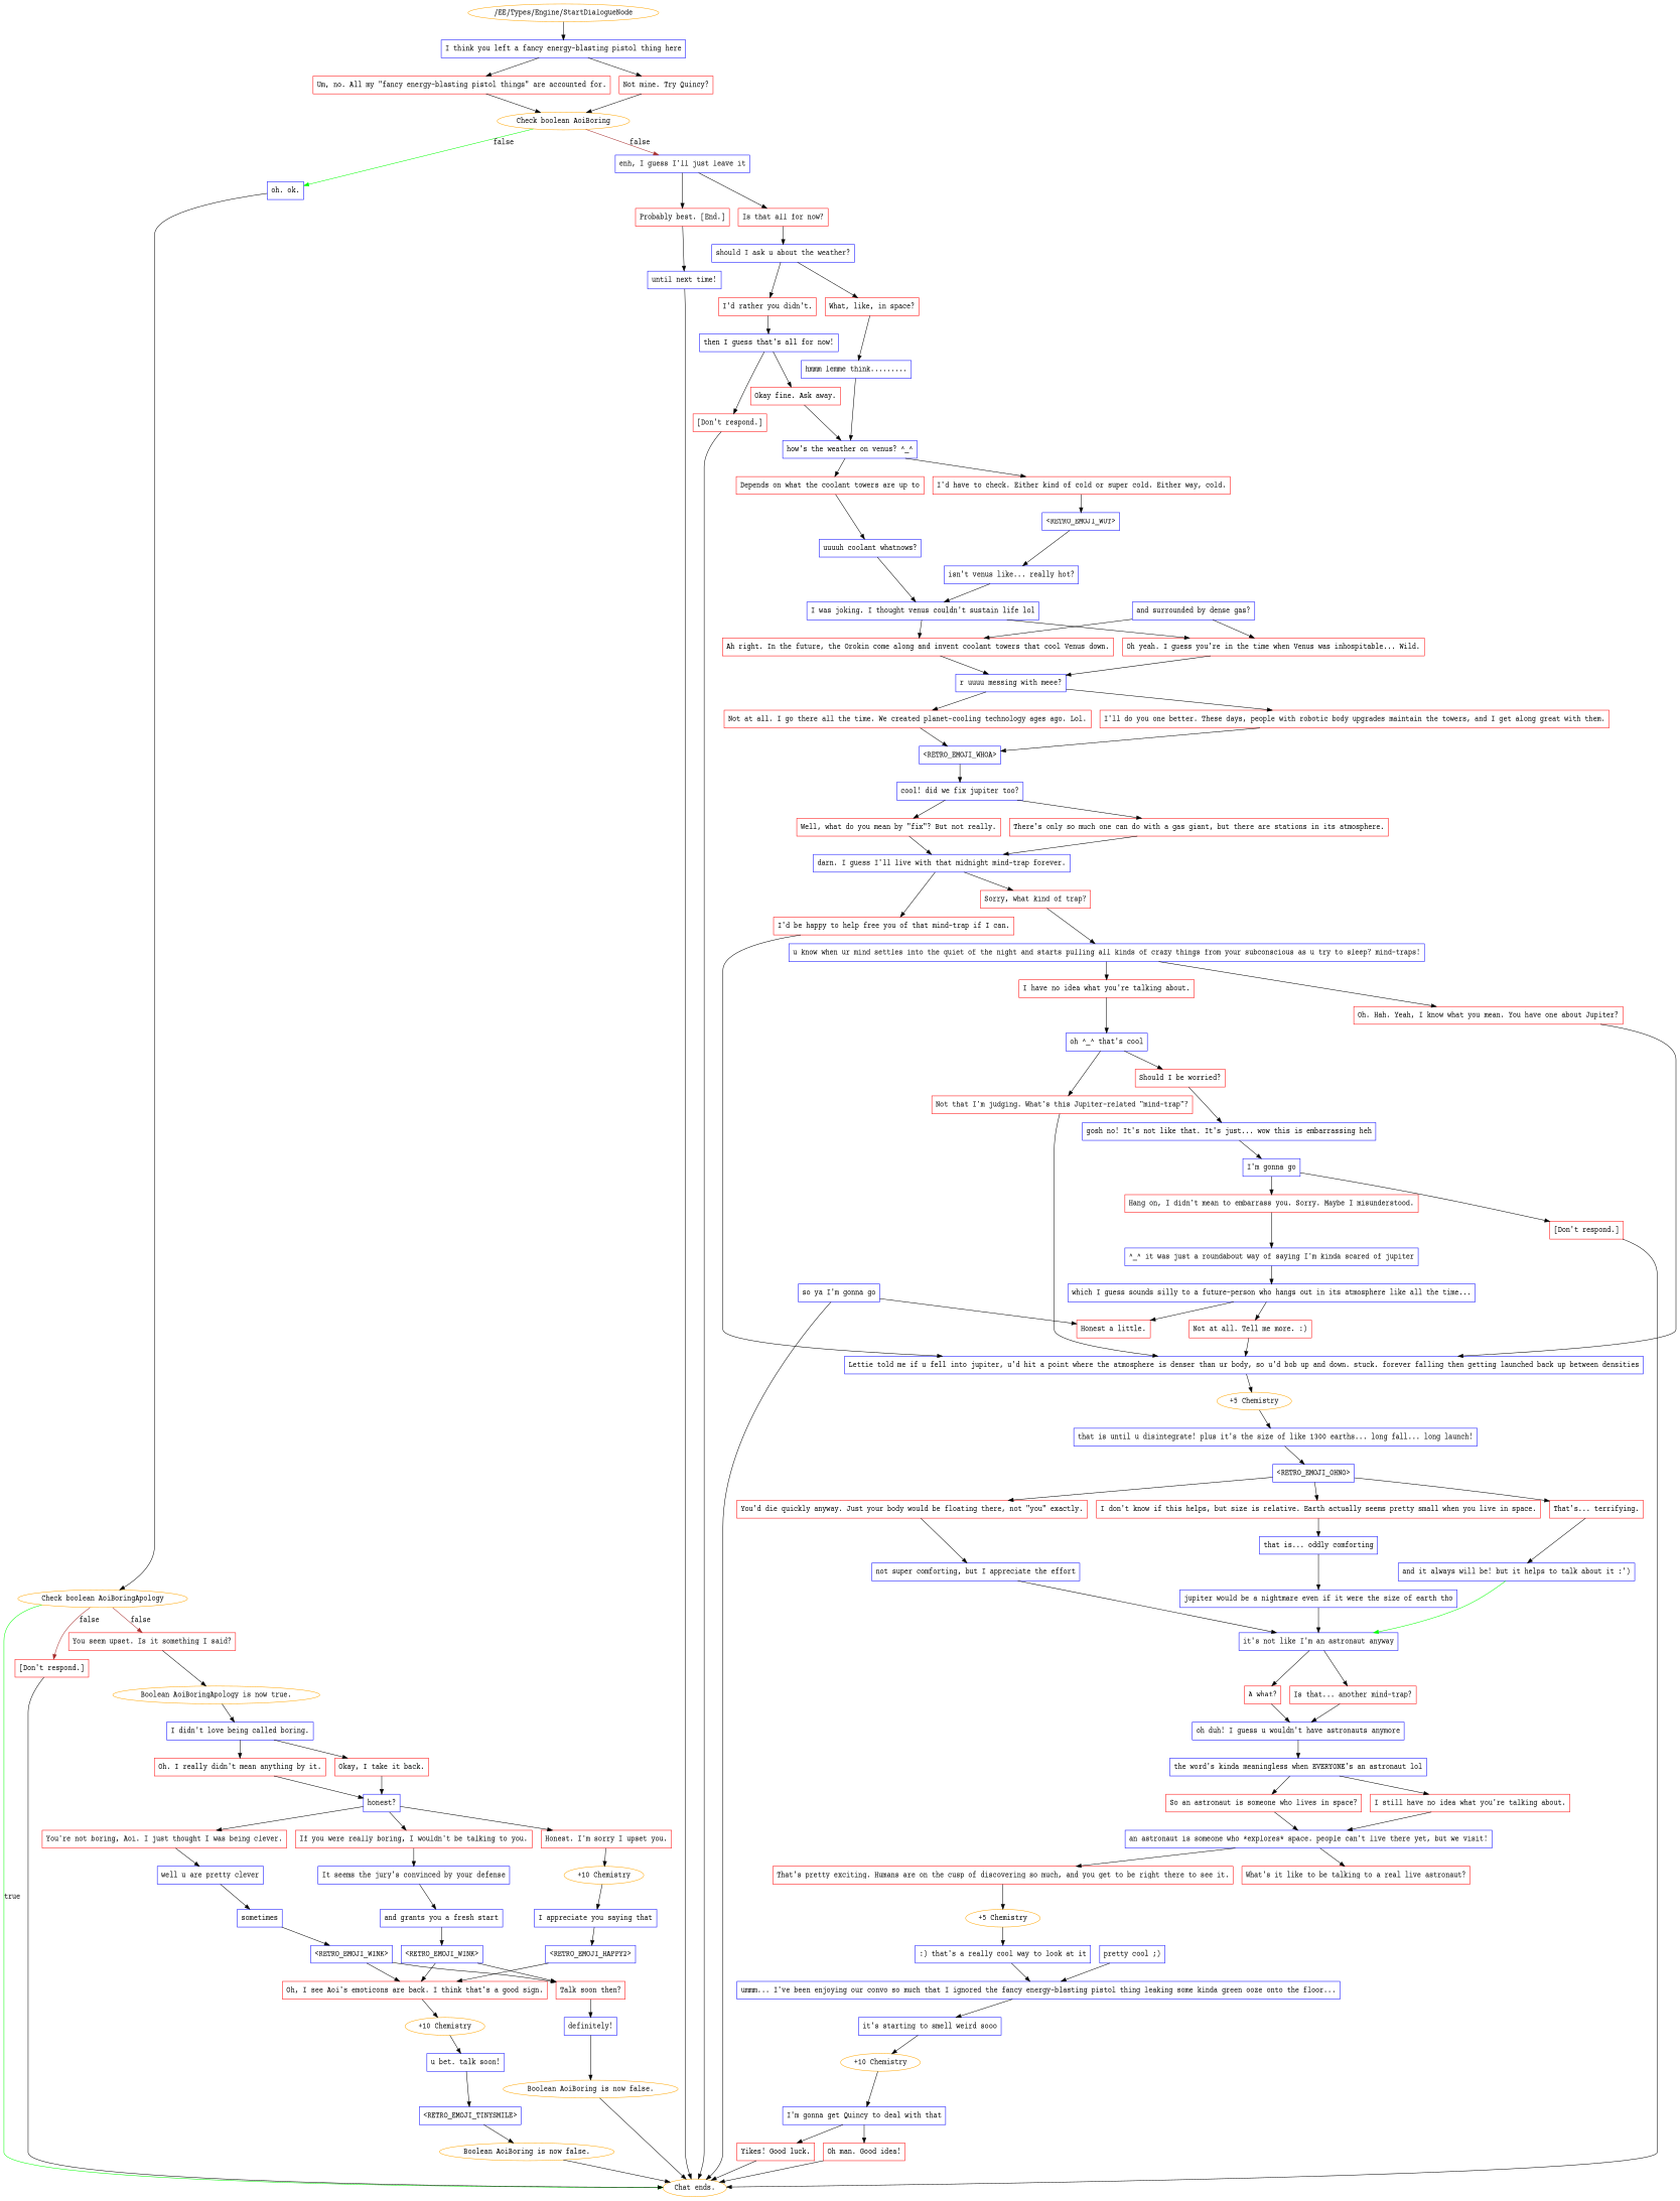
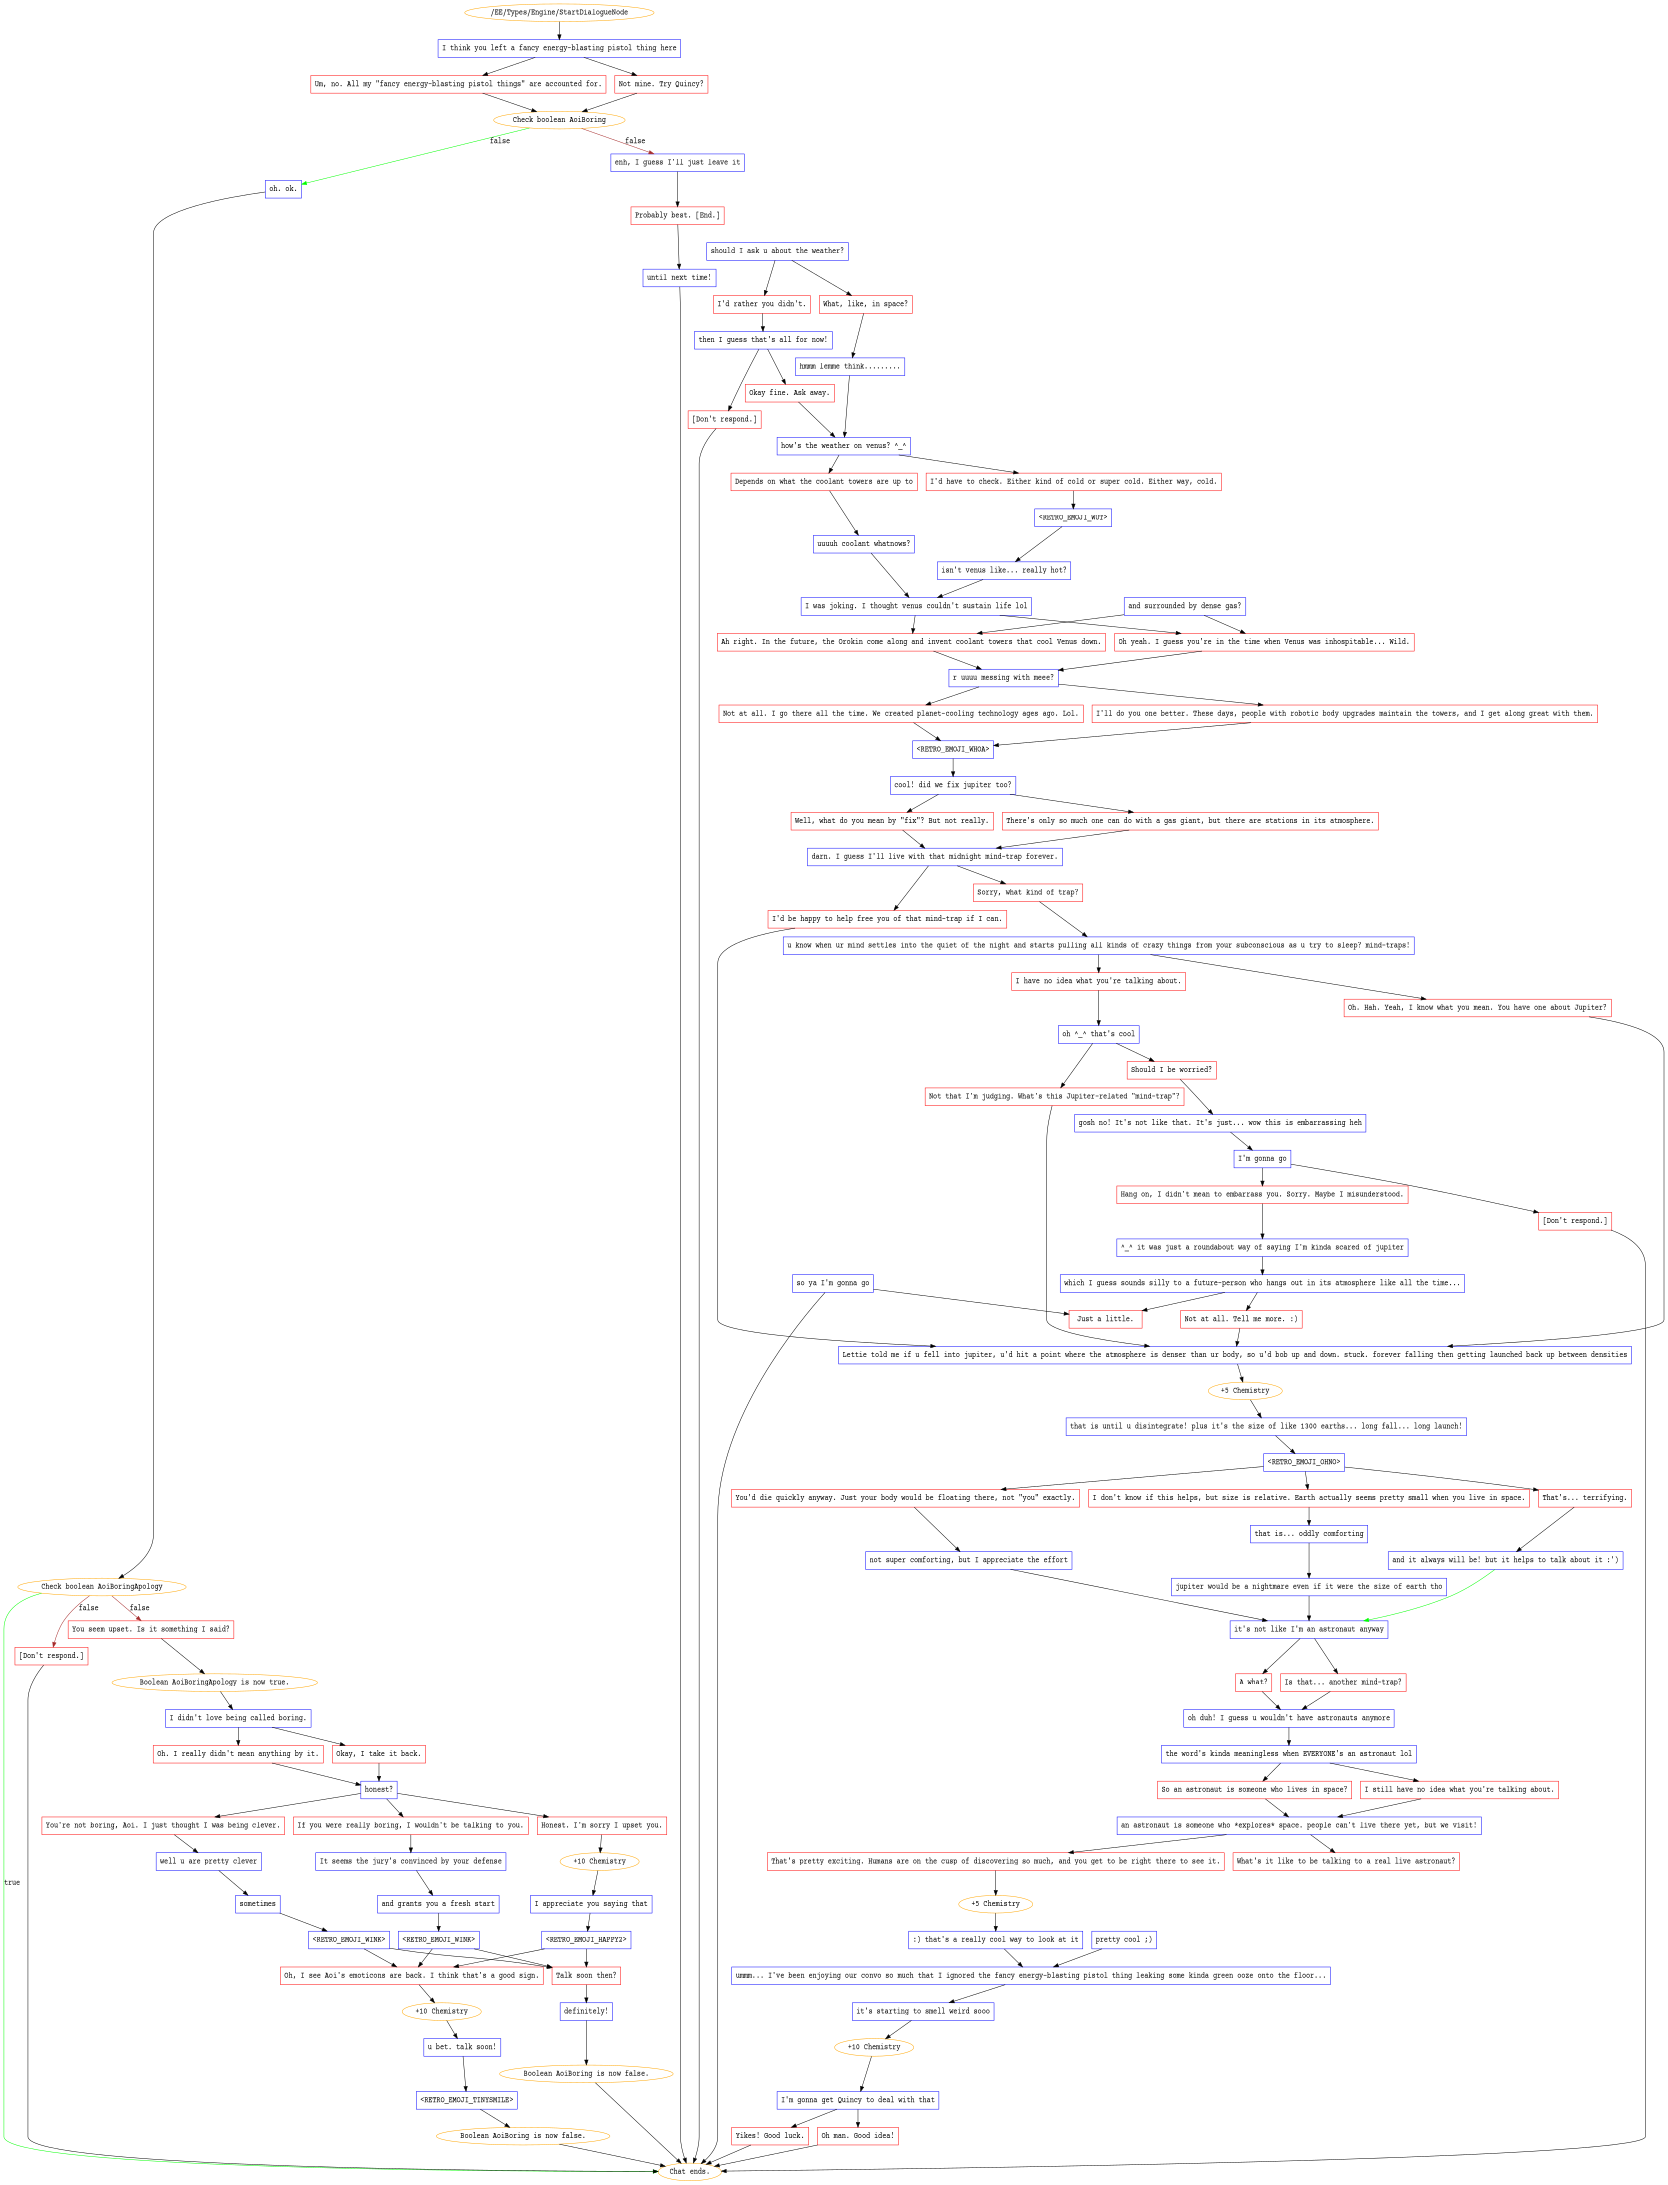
  digraph {
    fontname="Courier Prime"
    node [color=blue fontname="Courier Prime" shape=box]
    edge [fontname="Courier Prime"]
    n1 [color=orange label="/EE/Types/Engine/StartDialogueNode" shape=""]
    n2 [label="I think you left a fancy energy-blasting pistol thing here"]
    n3 [color=red label="Um, no. All my \"fancy energy-blasting pistol things\" are accounted for."]
    n4 [color=red label="Not mine. Try Quincy?"]
    n5 [color=orange label="Check boolean AoiBoring" shape=""]
    n6 [label="oh. ok."]
    n7 [label="enh, I guess I'll just leave it"]
    n8 [color=orange label="Check boolean AoiBoringApology" shape=""]
-   n9 [color=red label="Is that all for now?"]
    n10 [color=red label="Probably best. [End.]"]
    "Chat ends." [color=orange shape=""]
    n12 [color=red label="You seem upset. Is it something I said?"]
    n13 [color=red label="[Don't respond.]"]
    n14 [label="should I ask u about the weather?"]
    n15 [label="until next time!"]
    n16 [color=orange label="Boolean AoiBoringApology is now true." shape=""]
    n17 [color=red label="What, like, in space?"]
    n18 [color=red label="I'd rather you didn't."]
    n19 [label="I didn't love being called boring."]
    n20 [label="hmmm lemme think........."]
    n21 [label="then I guess that's all for now!"]
    n22 [color=red label="Oh. I really didn't mean anything by it."]
    n23 [color=red label="Okay, I take it back."]
    n24 [label="how's the weather on venus? ^_^"]
    n25 [color=red label="Okay fine. Ask away."]
    n26 [color=red label="[Don't respond.]"]
    n27 [label="honest?"]
    n28 [color=red label="Depends on what the coolant towers are up to"]
    n29 [color=red label="I'd have to check. Either kind of cold or super cold. Either way, cold."]
    n30 [color=red label="Honest. I'm sorry I upset you."]
    n31 [color=red label="You're not boring, Aoi. I just thought I was being clever."]
    n32 [color=red label="If you were really boring, I wouldn't be talking to you."]
    n33 [label="uuuuh coolant whatnows?"]
    n34 [label="<RETRO_EMOJI_WUT>"]
    n35 [color=orange label="+10 Chemistry" shape=""]
    n36 [label="well u are pretty clever"]
    n37 [label="It seems the jury's convinced by your defense"]
    n38 [label="I was joking. I thought venus couldn't sustain life lol"]
    n39 [label="isn't venus like... really hot?"]
    n40 [label="I appreciate you saying that"]
    n41 [label=sometimes]
    n42 [label="and grants you a fresh start"]
    n43 [color=red label="Oh yeah. I guess you're in the time when Venus was inhospitable... Wild."]
    n44 [color=red label="Ah right. In the future, the Orokin come along and invent coolant towers that cool Venus down."]
    n45 [label="<RETRO_EMOJI_HAPPY2>"]
    n46 [label="<RETRO_EMOJI_WINK>"]
    n47 [label="<RETRO_EMOJI_WINK>"]
    n48 [label="r uuuu messing with meee?"]
    n49 [label="and surrounded by dense gas?"]
    n50 [color=red label="Talk soon then?"]
    n51 [color=red label="Oh, I see Aoi's emoticons are back. I think that's a good sign."]
    n52 [color=red label="I'll do you one better. These days, people with robotic body upgrades maintain the towers, and I get along great with them."]
    n53 [color=red label="Not at all. I go there all the time. We created planet-cooling technology ages ago. Lol."]
    n54 [label="definitely!"]
    n55 [color=orange label="+10 Chemistry" shape=""]
    n56 [label="<RETRO_EMOJI_WHOA>"]
    n57 [color=orange label="Boolean AoiBoring is now false." shape=""]
    n58 [label="u bet. talk soon!"]
    n59 [label="cool! did we fix jupiter too?"]
    n60 [label="<RETRO_EMOJI_TINYSMILE>"]
    n61 [color=red label="There's only so much one can do with a gas giant, but there are stations in its atmosphere."]
    n62 [color=red label="Well, what do you mean by \"fix\"? But not really."]
    n63 [color=orange label="Boolean AoiBoring is now false." shape=""]
    n64 [label="darn. I guess I'll live with that midnight mind-trap forever."]
    n65 [color=red label="I'd be happy to help free you of that mind-trap if I can."]
    n66 [color=red label="Sorry, what kind of trap?"]
    n67 [label="Lettie told me if u fell into jupiter, u'd hit a point where the atmosphere is denser than ur body, so u'd bob up and down. stuck. forever falling then getting launched back up between densities"]
    n68 [label="u know when ur mind settles into the quiet of the night and starts pulling all kinds of crazy things from your subconscious as u try to sleep? mind-traps!"]
    n69 [color=orange label="+5 Chemistry" shape=""]
    n70 [color=red label="Oh. Hah. Yeah, I know what you mean. You have one about Jupiter?"]
    n71 [color=red label="I have no idea what you're talking about."]
    n72 [label="that is until u disintegrate! plus it's the size of like 1300 earths... long fall... long launch!"]
    n73 [label="oh ^_^ that's cool"]
    n74 [label="<RETRO_EMOJI_OHNO>"]
    n75 [color=red label="Not that I'm judging. What's this Jupiter-related \"mind-trap\"?"]
    n76 [color=red label="Should I be worried?"]
    n77 [color=red label="That's... terrifying."]
    n78 [color=red label="You'd die quickly anyway. Just your body would be floating there, not \"you\" exactly."]
    n79 [color=red label="I don't know if this helps, but size is relative. Earth actually seems pretty small when you live in space."]
    n80 [label="gosh no! It's not like that. It's just... wow this is embarrassing heh"]
    n81 [label="and it always will be! but it helps to talk about it :')"]
    n82 [label="not super comforting, but I appreciate the effort"]
    n83 [label="that is... oddly comforting"]
    n84 [label="I'm gonna go"]
    n85 [label="it's not like I'm an astronaut anyway"]
    n86 [label="jupiter would be a nightmare even if it were the size of earth tho"]
    n87 [color=red label="Hang on, I didn't mean to embarrass you. Sorry. Maybe I misunderstood."]
    n88 [color=red label="[Don't respond.]"]
    n89 [color=red label="A what?"]
    n90 [color=red label="Is that... another mind-trap?"]
    n91 [label="^_^ it was just a roundabout way of saying I'm kinda scared of jupiter"]
    n92 [label="oh duh! I guess u wouldn't have astronauts anymore"]
    n93 [label="which I guess sounds silly to a future-person who hangs out in its atmosphere like all the time..."]
    n94 [label="the word's kinda meaningless when EVERYONE's an astronaut lol"]
    n95 [color=red label="Not at all. Tell me more. :)"]
-   n96 [color=red label="Honest a little."]
+   n96 [color=red label="Just a little."]
    n97 [color=red label="So an astronaut is someone who lives in space?"]
    n98 [color=red label="I still have no idea what you're talking about."]
    n99 [label="an astronaut is someone who *explores* space. people can't live there yet, but we visit!"]
    n100 [label="so ya I'm gonna go"]
    n101 [color=red label="That's pretty exciting. Humans are on the cusp of discovering so much, and you get to be right there to see it."]
    n102 [color=red label="What's it like to be talking to a real live astronaut?"]
    n103 [color=orange label="+5 Chemistry" shape=""]
    n104 [label=":) that's a really cool way to look at it"]
    n105 [label="pretty cool ;)"]
    n106 [label="ummm... I've been enjoying our convo so much that I ignored the fancy energy-blasting pistol thing leaking some kinda green ooze onto the floor..."]
    n107 [label="it's starting to smell weird sooo"]
    n108 [color=orange label="+10 Chemistry" shape=""]
    n109 [label="I'm gonna get Quincy to deal with that"]
    n110 [color=red label="Yikes! Good luck."]
    n111 [color=red label="Oh man. Good idea!"]
    n1 -> n2
    n2 -> n3
    n2 -> n4
    n3 -> n5
    n4 -> n5
    n5 -> n6 [color=green label=false]
    n5 -> n7 [color=brown label=false]
    n6 -> n8
-   n7 -> n9
    n7 -> n10
    n8 -> "Chat ends." [color=green label=true]
    n8 -> n12 [color=brown label=false]
    n8 -> n13 [color=brown label=false]
-   n9 -> n14
    n10 -> n15
    n12 -> n16
    n13 -> "Chat ends."
    n14 -> n17
    n14 -> n18
    n15 -> "Chat ends."
    n16 -> n19
    n17 -> n20
    n18 -> n21
    n19 -> n22
    n19 -> n23
    n20 -> n24
    n21 -> n25
    n21 -> n26
    n22 -> n27
    n23 -> n27
    n24 -> n28
    n24 -> n29
    n25 -> n24
    n26 -> "Chat ends."
    n27 -> n30
    n27 -> n31
    n27 -> n32
    n28 -> n33
    n29 -> n34
    n30 -> n35
    n31 -> n36
    n32 -> n37
    n33 -> n38
    n34 -> n39
    n35 -> n40
    n36 -> n41
    n37 -> n42
    n38 -> n43
    n38 -> n44
    n39 -> n38
    n40 -> n45
    n41 -> n46
    n42 -> n47
    n43 -> n48
    n44 -> n48
+   n45 -> n50
    n45 -> n51
    n46 -> n50
    n46 -> n51
    n47 -> n50
    n47 -> n51
    n48 -> n52
    n48 -> n53
    n49 -> n43
    n49 -> n44
    n50 -> n54
    n51 -> n55
    n52 -> n56
    n53 -> n56
    n54 -> n57
    n55 -> n58
    n56 -> n59
    n57 -> "Chat ends."
    n58 -> n60
    n59 -> n61
    n59 -> n62
    n60 -> n63
    n61 -> n64
    n62 -> n64
    n63 -> "Chat ends."
    n64 -> n65
    n64 -> n66
    n65 -> n67
    n66 -> n68
    n67 -> n69
    n68 -> n70
    n68 -> n71
    n69 -> n72
    n70 -> n67
    n71 -> n73
    n72 -> n74
    n73 -> n75
    n73 -> n76
    n74 -> n77
    n74 -> n78
    n74 -> n79
    n75 -> n67
    n76 -> n80
    n77 -> n81
    n78 -> n82
    n79 -> n83
    n80 -> n84
    n81 -> n85 [color=green]
    n82 -> n85
    n83 -> n86
    n84 -> n87
    n84 -> n88
    n85 -> n89
    n85 -> n90
    n86 -> n85
    n87 -> n91
    n88 -> "Chat ends."
    n89 -> n92
    n90 -> n92
    n91 -> n93
    n92 -> n94
    n93 -> n95
    n93 -> n96
    n94 -> n97
    n94 -> n98
    n95 -> n67
    n97 -> n99
    n98 -> n99
    n99 -> n101
    n99 -> n102
    n100 -> "Chat ends."
    n100 -> n96
    n101 -> n103
    n103 -> n104
    n104 -> n106
    n105 -> n106
    n106 -> n107
    n107 -> n108
    n108 -> n109
    n109 -> n110
    n109 -> n111
    n110 -> "Chat ends."
    n111 -> "Chat ends."
  }
